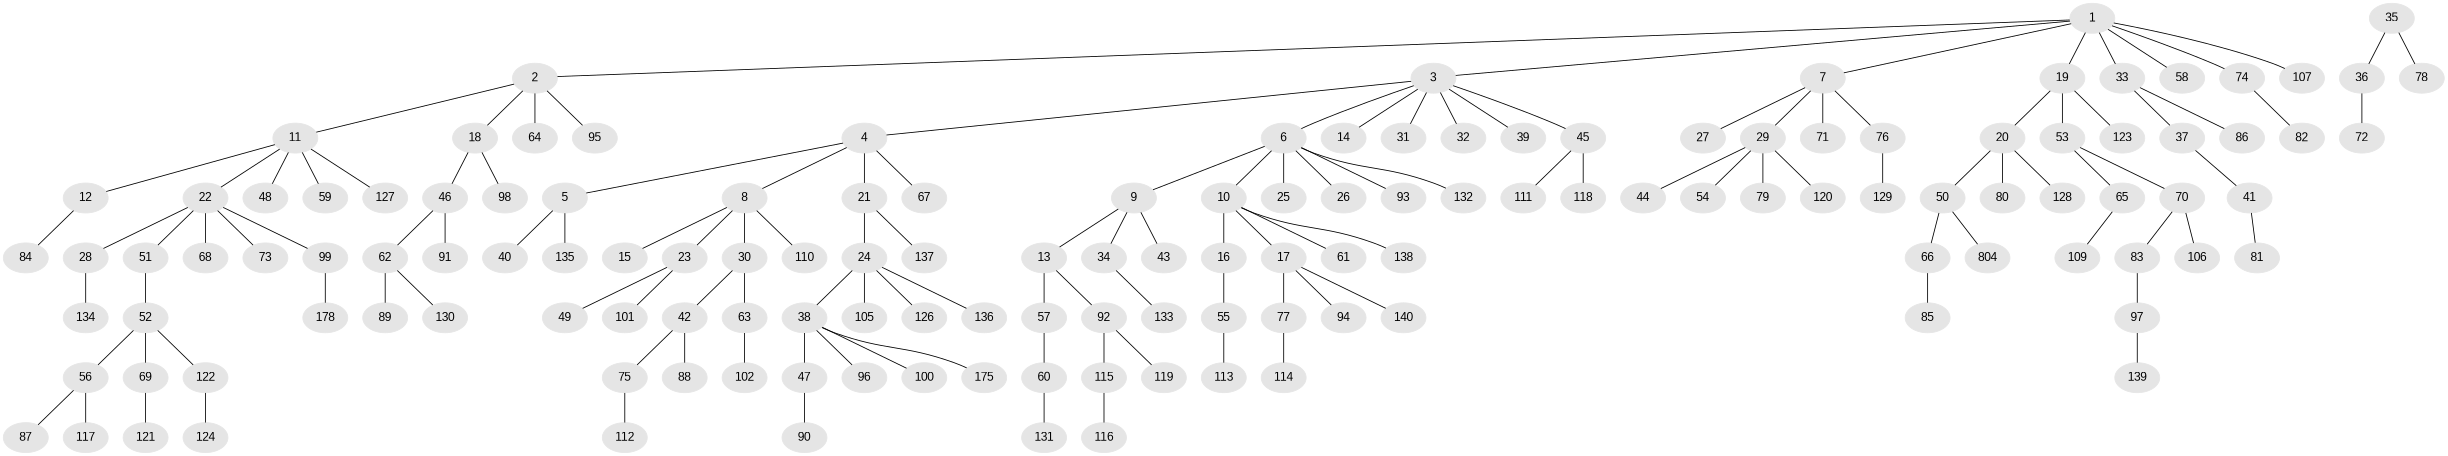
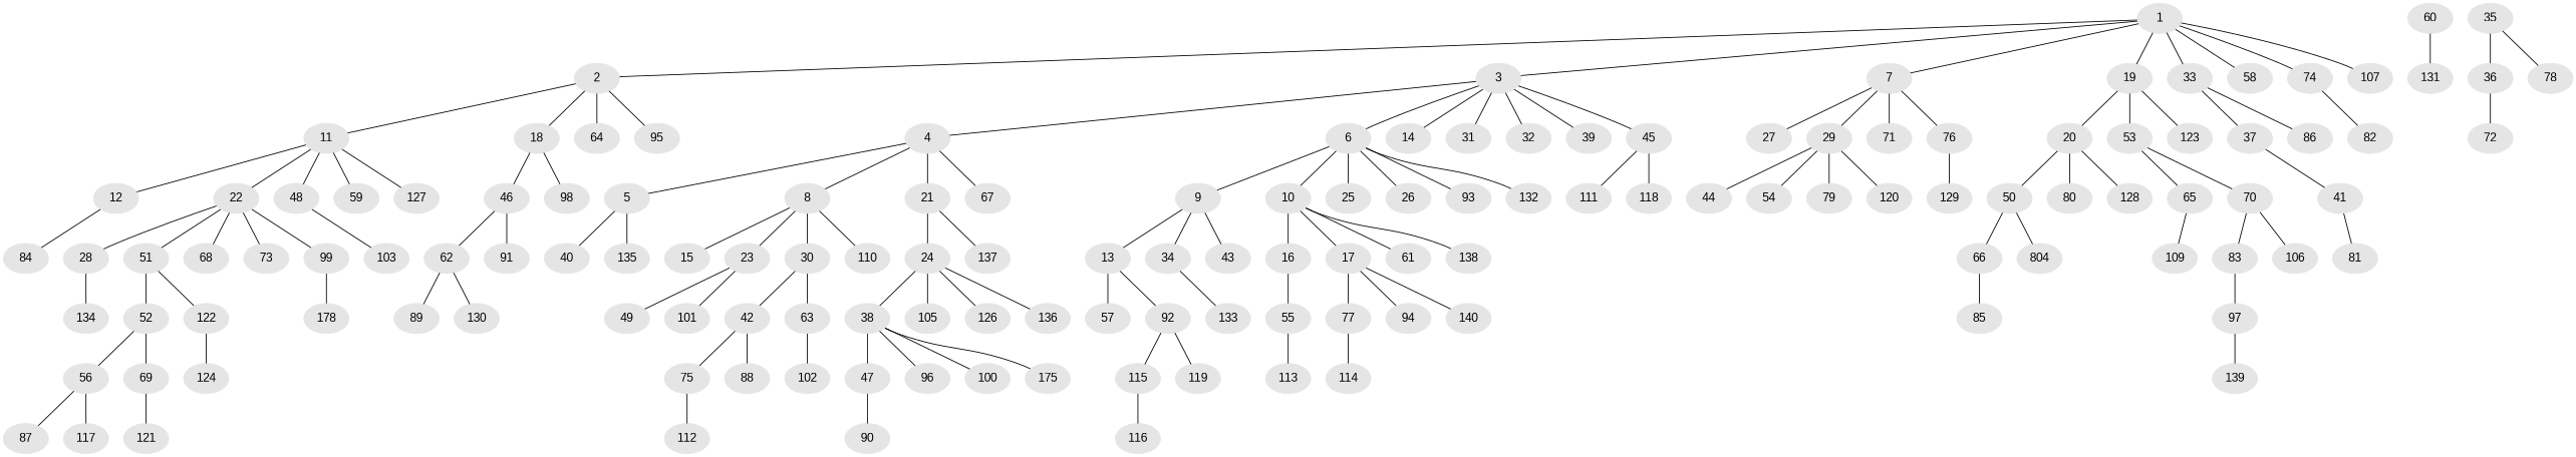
  graph {
    fontname="Liberation Sans"
    node [color=gray90 fontname="Liberation Sans" style=filled]
    edge [fontname="Liberation Sans"]
    1
    2
    3
    7
    19
    33
    58
    74
    107
    11
    18
    64
    95
    4
    6
    14
    31
    32
    39
    45
    27
    29
    71
    76
    20
    53
    123
    37
    86
    82
    12
    22
    48
    59
    127
    46
    98
    5
    8
    21
    67
    9
    10
    25
    26
    93
    132
    111
    118
    40
    135
    15
    23
    30
    110
    24
    137
    13
    34
    43
    16
    17
    61
    138
    44
    54
    79
    120
    129
    49
    101
    42
    63
    57
    92
    133
    55
    77
    94
    140
    84
    28
    51
    68
    73
    99
+   103
    60
    115
    119
    113
    114
    35
    36
    78
    62
    91
    50
    80
    128
    65
    70
    66
    n104 [label=804]
    38
    105
    126
    136
    134
    52
    n111 [label=178]
    47
    96
    100
    n115 [label=175]
    75
    88
    102
    41
    72
    81
    90
    112
    89
    130
    85
    56
    69
    122
    87
    117
    121
    124
    109
    83
    106
    131
    97
    139
    116
    1 -- 2
    1 -- 3
    1 -- 7
    1 -- 19
    1 -- 33
    1 -- 58
    1 -- 74
    1 -- 107
    2 -- 11
    2 -- 18
    2 -- 64
    2 -- 95
    3 -- 4
    3 -- 6
    3 -- 14
    3 -- 31
    3 -- 32
    3 -- 39
    3 -- 45
    7 -- 27
    7 -- 29
    7 -- 71
    7 -- 76
    19 -- 20
    19 -- 53
    19 -- 123
    33 -- 37
    33 -- 86
    74 -- 82
    11 -- 12
    11 -- 22
    11 -- 48
    11 -- 59
    11 -- 127
    18 -- 46
    18 -- 98
    4 -- 5
    4 -- 8
    4 -- 21
    4 -- 67
    6 -- 9
    6 -- 10
    6 -- 25
    6 -- 26
    6 -- 93
    6 -- 132
    45 -- 111
    45 -- 118
    29 -- 44
    29 -- 54
    29 -- 79
    29 -- 120
    76 -- 129
    20 -- 50
    20 -- 80
    20 -- 128
    53 -- 65
    53 -- 70
    37 -- 41
    12 -- 84
    22 -- 28
    22 -- 51
    22 -- 68
    22 -- 73
    22 -- 99
+   48 -- 103
    46 -- 62
    46 -- 91
    5 -- 40
    5 -- 135
    8 -- 15
    8 -- 23
    8 -- 30
    8 -- 110
    21 -- 24
    21 -- 137
    9 -- 13
    9 -- 34
    9 -- 43
    10 -- 16
    10 -- 17
    10 -- 61
    10 -- 138
    23 -- 49
    23 -- 101
    30 -- 42
    30 -- 63
    24 -- 38
    24 -- 105
    24 -- 126
    24 -- 136
    13 -- 57
    13 -- 92
    34 -- 133
    16 -- 55
    17 -- 77
    17 -- 94
    17 -- 140
    42 -- 75
    42 -- 88
    63 -- 102
-   57 -- 60
    92 -- 115
    92 -- 119
    55 -- 113
    77 -- 114
    28 -- 134
    51 -- 52
    99 -- n111
    60 -- 131
    115 -- 116
    35 -- 36
    35 -- 78
    36 -- 72
    62 -- 89
    62 -- 130
    50 -- 66
    50 -- n104
    65 -- 109
    70 -- 83
    70 -- 106
    66 -- 85
    38 -- 47
    38 -- 96
    38 -- 100
    38 -- n115
    52 -- 56
    52 -- 69
-   52 -- 122
+   51 -- 122
    47 -- 90
    75 -- 112
    41 -- 81
    56 -- 87
    56 -- 117
    69 -- 121
    122 -- 124
    83 -- 97
    97 -- 139
  }
